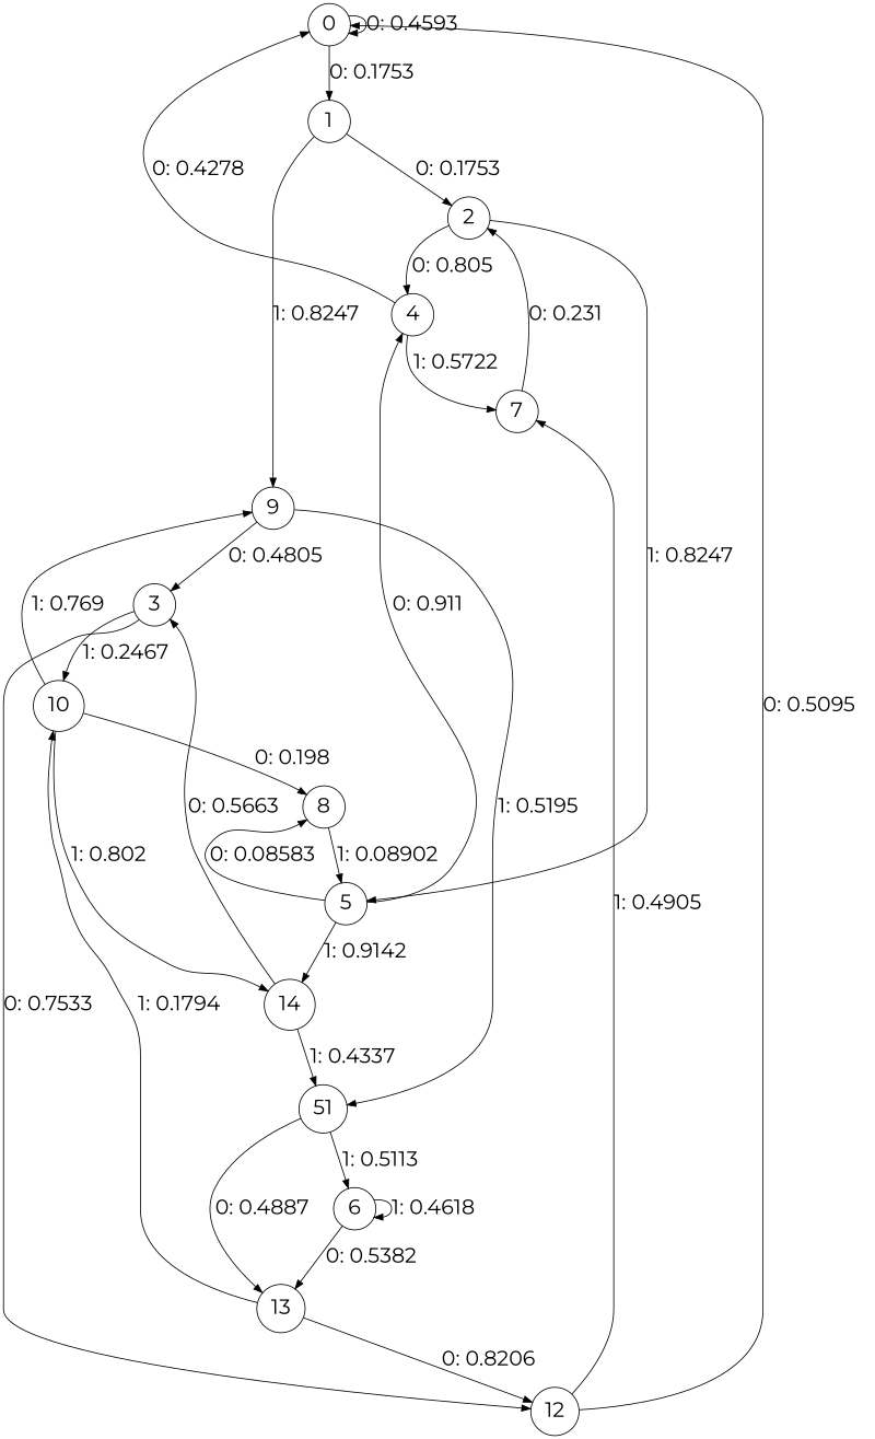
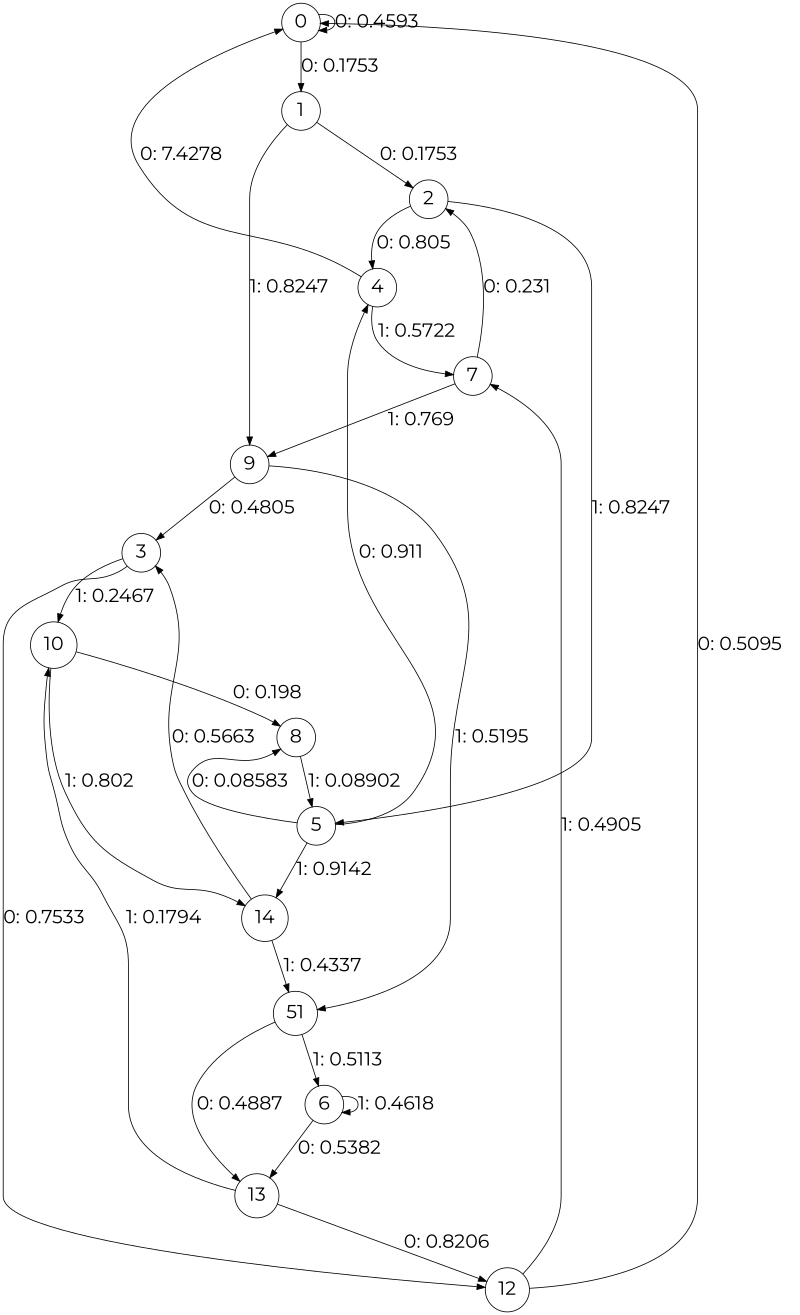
  digraph {
    fontname=Montserrat
    node [fontname=Montserrat fontsize=24 shape=circle]
    edge [fontname=Montserrat fontsize=24]
    0
    1
    2
    9
    4
    5
    3
    n8 [label=51]
    7
    8
    14
    12
    10
    6
    13
    0 -> 0 [label="0: 0.4593   "]
    0 -> 1 [label="0: 0.1753   "]
    1 -> 2 [label="0: 0.1753   "]
    1 -> 9 [label="1: 0.8247   "]
    2 -> 4 [label="0: 0.805    "]
    2 -> 5 [label="1: 0.8247   "]
    9 -> 3 [label="0: 0.4805   "]
    9 -> n8 [label="1: 0.5195   "]
-   4 -> 0 [label="0: 0.4278   "]
+   4 -> 0 [label="0: 7.4278   "]
    4 -> 7 [label="1: 0.5722   "]
    5 -> 4 [label="0: 0.911    "]
    5 -> 8 [label="0: 0.08583  "]
    5 -> 14 [label="1: 0.9142   "]
    3 -> 12 [label="0: 0.7533   "]
    3 -> 10 [label="1: 0.2467   "]
    n8 -> 6 [label="1: 0.5113   "]
    n8 -> 13 [label="0: 0.4887   "]
    7 -> 2 [label="0: 0.231    "]
-   10 -> 9 [label="1: 0.769    "]
+   7 -> 9 [label="1: 0.769    "]
    8 -> 5 [label="1: 0.08902  "]
    14 -> 3 [label="0: 0.5663   "]
    14 -> n8 [label="1: 0.4337   "]
    12 -> 0 [label="0: 0.5095   "]
    12 -> 7 [label="1: 0.4905   "]
    10 -> 8 [label="0: 0.198    "]
    10 -> 14 [label="1: 0.802    "]
    6 -> 6 [label="1: 0.4618   "]
    6 -> 13 [label="0: 0.5382   "]
    13 -> 12 [label="0: 0.8206   "]
    13 -> 10 [label="1: 0.1794   "]
  }
